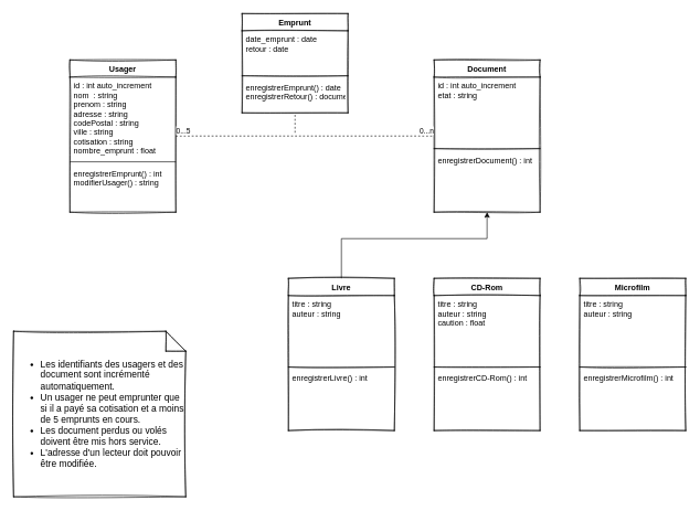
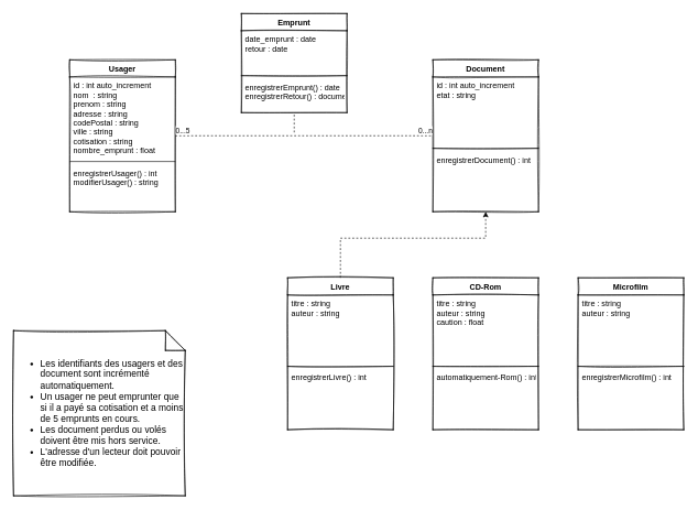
  <mxCell id="0" />
  <mxCell id="1" parent="0" />
  <mxCell id="2" value="Usager" style="swimlane;fontStyle=1;align=center;verticalAlign=top;childLayout=stackLayout;horizontal=1;startSize=26;horizontalStack=0;resizeParent=1;resizeParentMax=0;resizeLast=0;collapsible=1;marginBottom=0;glass=0;sketch=1;shadow=0;fillStyle=hachure;" vertex="1" parent="1"><mxGeometry x="105" y="90" width="160" height="230" as="geometry" /></mxCell>
  <mxCell id="3" value="id : int auto_increment&#10;nom  : string&#10;prenom : string&#10;adresse : string&#10;codePostal : string&#10;ville : string&#10;cotisation : string&#10;nombre_emprunt : float&#10;&#10;&#10;" style="text;strokeColor=none;fillColor=none;align=left;verticalAlign=top;spacingLeft=4;spacingRight=4;overflow=hidden;rotatable=0;points=[[0,0.5],[1,0.5]];portConstraint=eastwest;" vertex="1" parent="2"><mxGeometry y="26" width="160" height="124" as="geometry" /></mxCell>
  <mxCell id="4" value="" style="line;strokeWidth=1;fillColor=none;align=left;verticalAlign=middle;spacingTop=-1;spacingLeft=3;spacingRight=3;rotatable=0;labelPosition=right;points=[];portConstraint=eastwest;" vertex="1" parent="2"><mxGeometry y="150" width="160" height="8" as="geometry" /></mxCell>
- <mxCell id="5" value="enregistrerEmprunt() : int&#10;modifierUsager() : string&#10;" style="text;strokeColor=none;fillColor=none;align=left;verticalAlign=top;spacingLeft=4;spacingRight=4;overflow=hidden;rotatable=0;points=[[0,0.5],[1,0.5]];portConstraint=eastwest;" vertex="1" parent="2"><mxGeometry y="158" width="160" height="72" as="geometry" /></mxCell>
+ <mxCell id="5" value="enregistrerUsager() : int&#10;modifierUsager() : string&#10;" style="text;strokeColor=none;fillColor=none;align=left;verticalAlign=top;spacingLeft=4;spacingRight=4;overflow=hidden;rotatable=0;points=[[0,0.5],[1,0.5]];portConstraint=eastwest;" vertex="1" parent="2"><mxGeometry y="158" width="160" height="72" as="geometry" /></mxCell>
  <mxCell id="6" value="Document" style="swimlane;fontStyle=1;align=center;verticalAlign=top;childLayout=stackLayout;horizontal=1;startSize=26;horizontalStack=0;resizeParent=1;resizeParentMax=0;resizeLast=0;collapsible=1;marginBottom=0;shadow=0;glass=0;sketch=1;fillStyle=hachure;" vertex="1" parent="1"><mxGeometry x="655" y="90" width="160" height="230" as="geometry" /></mxCell>
  <mxCell id="7" value="id : int auto_increment&#10;etat : string&#10;&#10;&#10;" style="text;strokeColor=none;fillColor=none;align=left;verticalAlign=top;spacingLeft=4;spacingRight=4;overflow=hidden;rotatable=0;points=[[0,0.5],[1,0.5]];portConstraint=eastwest;shadow=0;glass=0;sketch=1;fillStyle=hachure;" vertex="1" parent="6"><mxGeometry y="26" width="160" height="104" as="geometry" /></mxCell>
  <mxCell id="8" value="" style="line;strokeWidth=1;fillColor=none;align=left;verticalAlign=middle;spacingTop=-1;spacingLeft=3;spacingRight=3;rotatable=0;labelPosition=right;points=[];portConstraint=eastwest;shadow=0;glass=0;sketch=1;fillStyle=hachure;" vertex="1" parent="6"><mxGeometry y="130" width="160" height="8" as="geometry" /></mxCell>
  <mxCell id="9" value="enregistrerDocument() : int" style="text;strokeColor=none;fillColor=none;align=left;verticalAlign=top;spacingLeft=4;spacingRight=4;overflow=hidden;rotatable=0;points=[[0,0.5],[1,0.5]];portConstraint=eastwest;shadow=0;glass=0;sketch=1;fillStyle=hachure;" vertex="1" parent="6"><mxGeometry y="138" width="160" height="92" as="geometry" /></mxCell>
  <mxCell id="10" value="" style="endArrow=none;html=1;edgeStyle=orthogonalEdgeStyle;rounded=0;dashed=1;" edge="1" parent="1" source="2" target="6"><mxGeometry relative="1" as="geometry"><mxPoint x="505" y="420" as="sourcePoint" /><mxPoint x="385" y="205" as="targetPoint" /></mxGeometry></mxCell>
  <mxCell id="11" value="0...5" style="edgeLabel;resizable=0;html=1;align=left;verticalAlign=bottom;shadow=0;glass=0;sketch=1;fillStyle=hachure;" connectable="0" vertex="1" parent="10"><mxGeometry x="-1" relative="1" as="geometry"><mxPoint x="-1" as="offset" /></mxGeometry></mxCell>
  <mxCell id="12" value="0...n" style="edgeLabel;resizable=0;html=1;align=right;verticalAlign=bottom;shadow=0;glass=0;sketch=1;fillStyle=hachure;" connectable="0" vertex="1" parent="10"><mxGeometry x="1" relative="1" as="geometry" /></mxCell>
  <mxCell id="13" value="" style="endArrow=none;dashed=1;html=1;rounded=0;" edge="1" parent="1" target="14"><mxGeometry width="50" height="50" relative="1" as="geometry"><mxPoint x="445" y="200" as="sourcePoint" /><mxPoint x="445" y="170" as="targetPoint" /></mxGeometry></mxCell>
  <mxCell id="14" value="Emprunt" style="swimlane;fontStyle=1;align=center;verticalAlign=top;childLayout=stackLayout;horizontal=1;startSize=26;horizontalStack=0;resizeParent=1;resizeParentMax=0;resizeLast=0;collapsible=1;marginBottom=0;shadow=0;glass=0;sketch=1;fillStyle=hachure;" vertex="1" parent="1"><mxGeometry x="365" y="20" width="160" height="150" as="geometry" /></mxCell>
  <mxCell id="15" value="date_emprunt : date&#10;retour : date&#10;" style="text;strokeColor=none;fillColor=none;align=left;verticalAlign=top;spacingLeft=4;spacingRight=4;overflow=hidden;rotatable=0;points=[[0,0.5],[1,0.5]];portConstraint=eastwest;shadow=0;glass=0;sketch=1;fillStyle=hachure;" vertex="1" parent="14"><mxGeometry y="26" width="160" height="64" as="geometry" /></mxCell>
  <mxCell id="16" value="" style="line;strokeWidth=1;fillColor=none;align=left;verticalAlign=middle;spacingTop=-1;spacingLeft=3;spacingRight=3;rotatable=0;labelPosition=right;points=[];portConstraint=eastwest;shadow=0;glass=0;sketch=1;fillStyle=hachure;" vertex="1" parent="14"><mxGeometry y="90" width="160" height="8" as="geometry" /></mxCell>
  <mxCell id="17" value="enregistrerEmprunt() : date&#10;enregistrerRetour() : document&#10;" style="text;strokeColor=none;fillColor=none;align=left;verticalAlign=top;spacingLeft=4;spacingRight=4;overflow=hidden;rotatable=0;points=[[0,0.5],[1,0.5]];portConstraint=eastwest;shadow=0;glass=0;sketch=1;fillStyle=hachure;" vertex="1" parent="14"><mxGeometry y="98" width="160" height="52" as="geometry" /></mxCell>
- <mxCell id="18" value="" style="edgeStyle=orthogonalEdgeStyle;rounded=0;orthogonalLoop=1;jettySize=auto;html=1;" edge="1" parent="1" source="19" target="6"><mxGeometry relative="1" as="geometry"><mxPoint x="735" y="320" as="targetPoint" /><Array as="points"><mxPoint x="515" y="360" /><mxPoint x="735" y="360" /></Array></mxGeometry></mxCell>
+ <mxCell id="18" value="" style="edgeStyle=orthogonalEdgeStyle;rounded=0;orthogonalLoop=1;jettySize=auto;html=1;dashed=1;" edge="1" parent="1" source="19" target="6"><mxGeometry relative="1" as="geometry"><mxPoint x="735" y="320" as="targetPoint" /><Array as="points"><mxPoint x="515" y="360" /><mxPoint x="735" y="360" /></Array></mxGeometry></mxCell>
  <mxCell id="19" value="Livre" style="swimlane;fontStyle=1;align=center;verticalAlign=top;childLayout=stackLayout;horizontal=1;startSize=26;horizontalStack=0;resizeParent=1;resizeParentMax=0;resizeLast=0;collapsible=1;marginBottom=0;shadow=0;glass=0;sketch=1;fillStyle=hachure;" vertex="1" parent="1"><mxGeometry x="435" y="420" width="160" height="230" as="geometry" /></mxCell>
  <mxCell id="20" value="titre : string&#10;auteur : string&#10;" style="text;strokeColor=none;fillColor=none;align=left;verticalAlign=top;spacingLeft=4;spacingRight=4;overflow=hidden;rotatable=0;points=[[0,0.5],[1,0.5]];portConstraint=eastwest;shadow=0;glass=0;sketch=1;fillStyle=hachure;" vertex="1" parent="19"><mxGeometry y="26" width="160" height="104" as="geometry" /></mxCell>
  <mxCell id="21" value="" style="line;strokeWidth=1;fillColor=none;align=left;verticalAlign=middle;spacingTop=-1;spacingLeft=3;spacingRight=3;rotatable=0;labelPosition=right;points=[];portConstraint=eastwest;shadow=0;glass=0;sketch=1;fillStyle=hachure;" vertex="1" parent="19"><mxGeometry y="130" width="160" height="8" as="geometry" /></mxCell>
  <mxCell id="22" value="enregistrerLivre() : int" style="text;strokeColor=none;fillColor=none;align=left;verticalAlign=top;spacingLeft=4;spacingRight=4;overflow=hidden;rotatable=0;points=[[0,0.5],[1,0.5]];portConstraint=eastwest;shadow=0;glass=0;sketch=1;fillStyle=hachure;" vertex="1" parent="19"><mxGeometry y="138" width="160" height="92" as="geometry" /></mxCell>
  <mxCell id="23" value="CD-Rom" style="swimlane;fontStyle=1;align=center;verticalAlign=top;childLayout=stackLayout;horizontal=1;startSize=26;horizontalStack=0;resizeParent=1;resizeParentMax=0;resizeLast=0;collapsible=1;marginBottom=0;shadow=0;glass=0;sketch=1;fillStyle=hachure;" vertex="1" parent="1"><mxGeometry x="655" y="420" width="160" height="230" as="geometry" /></mxCell>
  <mxCell id="24" value="titre : string&#10;auteur : string&#10;caution : float&#10;" style="text;strokeColor=none;fillColor=none;align=left;verticalAlign=top;spacingLeft=4;spacingRight=4;overflow=hidden;rotatable=0;points=[[0,0.5],[1,0.5]];portConstraint=eastwest;shadow=0;glass=0;sketch=1;fillStyle=hachure;" vertex="1" parent="23"><mxGeometry y="26" width="160" height="104" as="geometry" /></mxCell>
  <mxCell id="25" value="" style="line;strokeWidth=1;fillColor=none;align=left;verticalAlign=middle;spacingTop=-1;spacingLeft=3;spacingRight=3;rotatable=0;labelPosition=right;points=[];portConstraint=eastwest;shadow=0;glass=0;sketch=1;fillStyle=hachure;" vertex="1" parent="23"><mxGeometry y="130" width="160" height="8" as="geometry" /></mxCell>
- <mxCell id="26" value="enregistrerCD-Rom() : int" style="text;strokeColor=none;fillColor=none;align=left;verticalAlign=top;spacingLeft=4;spacingRight=4;overflow=hidden;rotatable=0;points=[[0,0.5],[1,0.5]];portConstraint=eastwest;shadow=0;glass=0;sketch=1;fillStyle=hachure;" vertex="1" parent="23"><mxGeometry y="138" width="160" height="92" as="geometry" /></mxCell>
+ <mxCell id="26" value="automatiquement-Rom() : int" style="text;strokeColor=none;fillColor=none;align=left;verticalAlign=top;spacingLeft=4;spacingRight=4;overflow=hidden;rotatable=0;points=[[0,0.5],[1,0.5]];portConstraint=eastwest;shadow=0;glass=0;sketch=1;fillStyle=hachure;" vertex="1" parent="23"><mxGeometry y="138" width="160" height="92" as="geometry" /></mxCell>
  <mxCell id="27" value="Microfilm" style="swimlane;fontStyle=1;align=center;verticalAlign=top;childLayout=stackLayout;horizontal=1;startSize=26;horizontalStack=0;resizeParent=1;resizeParentMax=0;resizeLast=0;collapsible=1;marginBottom=0;shadow=0;glass=0;sketch=1;fillStyle=hachure;" vertex="1" parent="1"><mxGeometry x="875" y="420" width="160" height="230" as="geometry" /></mxCell>
  <mxCell id="28" value="titre : string&#10;auteur : string&#10;" style="text;strokeColor=none;fillColor=none;align=left;verticalAlign=top;spacingLeft=4;spacingRight=4;overflow=hidden;rotatable=0;points=[[0,0.5],[1,0.5]];portConstraint=eastwest;shadow=0;glass=0;sketch=1;fillStyle=hachure;" vertex="1" parent="27"><mxGeometry y="26" width="160" height="104" as="geometry" /></mxCell>
  <mxCell id="29" value="" style="line;strokeWidth=1;fillColor=none;align=left;verticalAlign=middle;spacingTop=-1;spacingLeft=3;spacingRight=3;rotatable=0;labelPosition=right;points=[];portConstraint=eastwest;shadow=0;glass=0;sketch=1;fillStyle=hachure;" vertex="1" parent="27"><mxGeometry y="130" width="160" height="8" as="geometry" /></mxCell>
  <mxCell id="30" value="enregistrerMicrofilm() : int" style="text;strokeColor=none;fillColor=none;align=left;verticalAlign=top;spacingLeft=4;spacingRight=4;overflow=hidden;rotatable=0;points=[[0,0.5],[1,0.5]];portConstraint=eastwest;shadow=0;glass=0;sketch=1;fillStyle=hachure;" vertex="1" parent="27"><mxGeometry y="138" width="160" height="92" as="geometry" /></mxCell>
  <mxCell id="31" value="&lt;div style=&quot;font-size: 14px;&quot; align=&quot;left&quot;&gt;&lt;ul&gt;&lt;li&gt;Les identifiants des usagers et des document sont incrémenté automatiquement.&lt;/li&gt;&lt;li&gt;Un usager ne peut emprunter que si il a payé sa cotisation et a moins de 5 emprunts en cours.&lt;/li&gt;&lt;li&gt;Les document perdus ou volés doivent être mis hors service.&lt;/li&gt;&lt;li&gt;L'adresse d'un lecteur doit pouvoir être modifiée.&lt;/li&gt;&lt;/ul&gt;&lt;/div&gt;" style="shape=note;whiteSpace=wrap;html=1;backgroundOutline=1;darkOpacity=0.05;shadow=0;glass=0;sketch=1;fillStyle=hachure;" vertex="1" parent="1"><mxGeometry x="20" y="500" width="260" height="250" as="geometry" /></mxCell>
